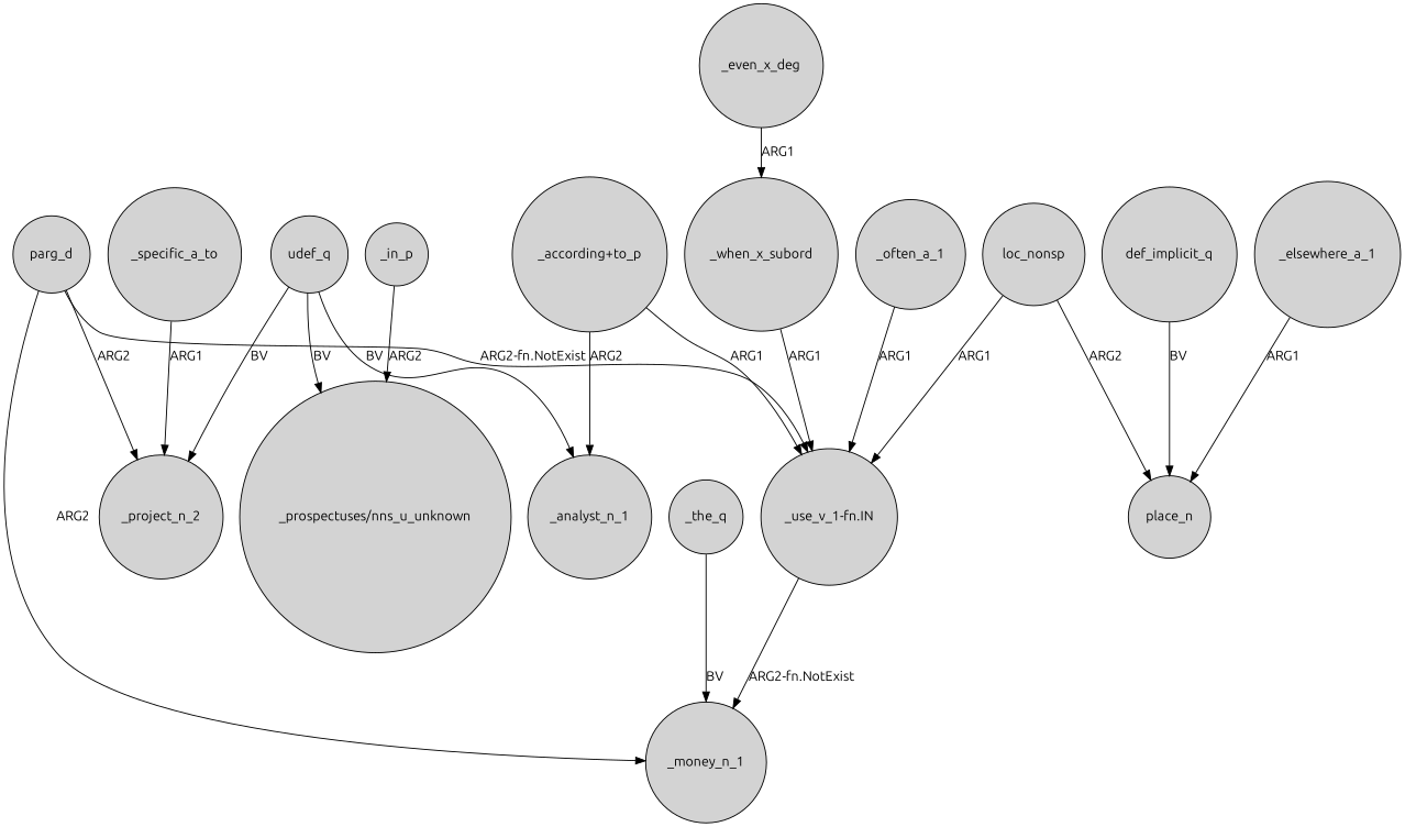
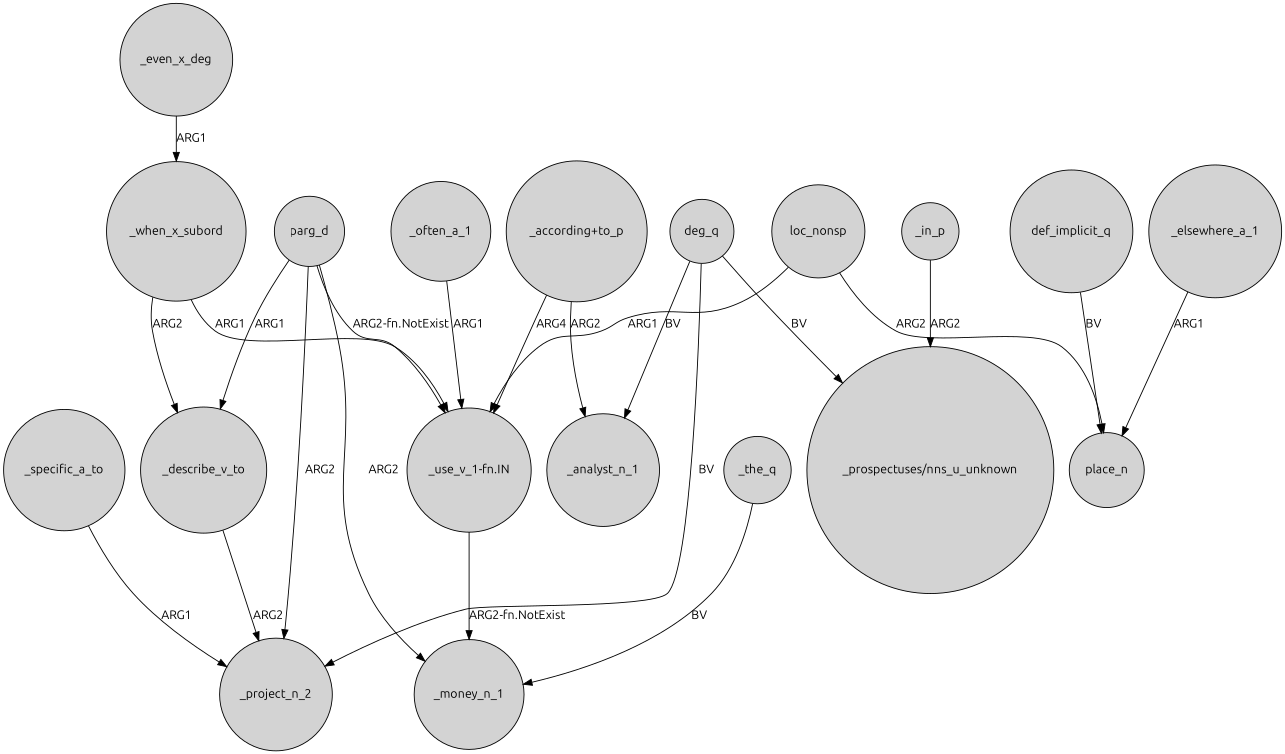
  digraph {
    fontname=Ubuntu
    node [fontname=Ubuntu shape=circle style=filled]
    edge [fontname=Ubuntu]
    parg_d
+   _describe_v_to
    n3 [label=_project_n_2]
    _money_n_1
    "_use_v_1-fn.IN"
    _specific_a_to
    _the_q
    _when_x_subord
    _even_x_deg
    "_according+to_p"
    _analyst_n_1
-   udef_q
+   udef_q [label=deg_q]
    "_prospectuses/nns_u_unknown"
    _often_a_1
    def_implicit_q
    place_n
    _in_p
    _elsewhere_a_1
    loc_nonsp
+   parg_d -> _describe_v_to [label=ARG1]
    parg_d -> n3 [label=ARG2]
    parg_d -> _money_n_1 [label=ARG2]
    parg_d -> "_use_v_1-fn.IN" [label="ARG2-fn.NotExist"]
+   _describe_v_to -> n3 [label=ARG2]
    "_use_v_1-fn.IN" -> _money_n_1 [label="ARG2-fn.NotExist"]
    _specific_a_to -> n3 [label=ARG1]
    _the_q -> _money_n_1 [label=BV]
+   _when_x_subord -> _describe_v_to [label=ARG2]
    _when_x_subord -> "_use_v_1-fn.IN" [label=ARG1]
    _even_x_deg -> _when_x_subord [label=ARG1]
-   "_according+to_p" -> "_use_v_1-fn.IN" [label=ARG1]
+   "_according+to_p" -> "_use_v_1-fn.IN" [label=ARG4]
    "_according+to_p" -> _analyst_n_1 [label=ARG2]
    udef_q -> n3 [label=BV]
    udef_q -> _analyst_n_1 [label=BV]
    udef_q -> "_prospectuses/nns_u_unknown" [label=BV]
    _often_a_1 -> "_use_v_1-fn.IN" [label=ARG1]
    def_implicit_q -> place_n [label=BV]
    _in_p -> "_prospectuses/nns_u_unknown" [label=ARG2]
    _elsewhere_a_1 -> place_n [label=ARG1]
    loc_nonsp -> "_use_v_1-fn.IN" [label=ARG1]
    loc_nonsp -> place_n [label=ARG2]
  }
